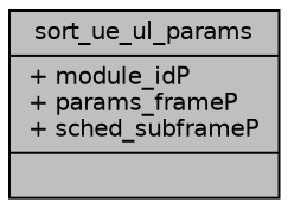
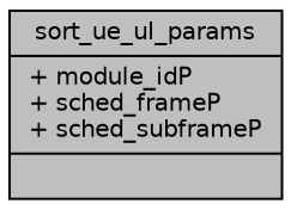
  digraph {
-   n1 [color=black fillcolor=grey75 fontcolor=black fontname=Helvetica fontsize=10 height=0.2 label="{sort_ue_ul_params\n|+ module_idP\l+ params_frameP\l+ sched_subframeP\l|}" shape=record style=filled width=0.4]
+   n1 [color=black fillcolor=grey75 fontcolor=black fontname=Helvetica fontsize=10 height=0.2 label="{sort_ue_ul_params\n|+ module_idP\l+ sched_frameP\l+ sched_subframeP\l|}" shape=record style=filled width=0.4]
  }
